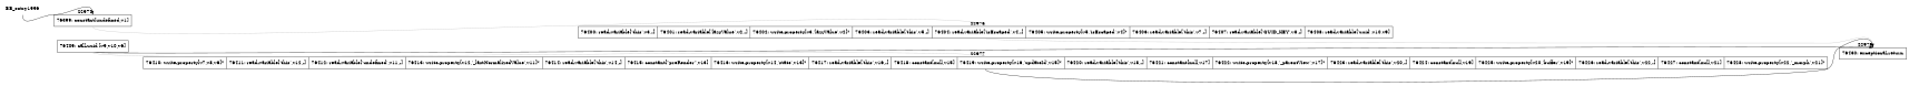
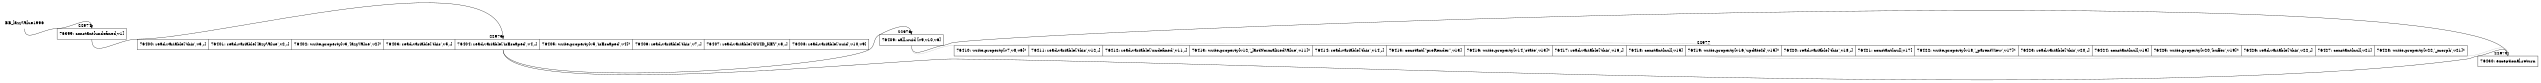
  digraph {
    rankdir=LR
    node [shape=record]
    edge [headport=n tailport=s]
-   BB_entry1996 [shape=none]
+   BB_entry1996 [shape=none label=BB_lazyValue1996]
    n2 [label="{76399: constant[undefined,v1]}"]
    n3 [label="{76400: read-variable['this',v3,-]|76401: read-variable['lazyValue',v2,-]|76402: write-property[v3,'lazyValue',v2]*|76403: read-variable['this',v5,-]|76404: read-variable['isEscaped',v4,-]|76405: write-property[v5,'isEscaped',v4]*|76406: read-variable['this',v7,-]|76407: read-variable['GUID_KEY',v8,-]|76408: read-variable['uuid',v10,v9]}"]
    n4 [label="{76409: call-uuid [v9,v10,v6]}"]
    n5 [label="{76430: exceptional-return}"]
    n6 [label="{76410: write-property[v7,v8,v6]*|76411: read-variable['this',v12,-]|76412: read-variable['undefined',v11,-]|76413: write-property[v12,'_lastNormalizedValue',v11]*|76414: read-variable['this',v14,-]|76415: constant[\"preRender\",v13]|76416: write-property[v14,'state',v13]*|76417: read-variable['this',v16,-]|76418: constant[null,v15]|76419: write-property[v16,'updateId',v15]*|76420: read-variable['this',v18,-]|76421: constant[null,v17]|76422: write-property[v18,'_parentView',v17]*|76423: read-variable['this',v20,-]|76424: constant[null,v19]|76425: write-property[v20,'buffer',v19]*|76426: read-variable['this',v22,-]|76427: constant[null,v21]|76428: write-property[v22,'_morph',v21]*}"]
    BB_entry1996 -> n2 [headlabel="    22974"]
-   n2 -> n3 [headlabel="      22975" color=gray]
-   n3 -> n5 [color=gray headlabel="      22979"]
+   n2 -> n3 [headlabel="      22975"]
+   n3 -> n4 [headlabel="      22976"]
+   n3 -> n5 [color=black headlabel="      22979"]
    n4 -> n5 [color=black]
    n4 -> n6 [color=gray headlabel="      22977"]
-   n6 -> n5 [color=black]
+   n6 -> n5 [color=gray]
  }
